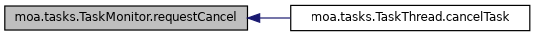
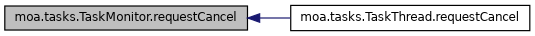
  digraph {
    rankdir=LR
    node [color=black fontname=Helvetica fontsize=10 shape=record style=filled]
    n1 [fillcolor=grey75 fontcolor=black height=0.2 label="moa.tasks.TaskMonitor.requestCancel" width=0.4]
-   n2 [fillcolor=white height=0.2 label="moa.tasks.TaskThread.cancelTask" width=0.4]
+   n2 [fillcolor=white height=0.2 label="moa.tasks.TaskThread.requestCancel" width=0.4]
    n1 -> n2 [color=midnightblue dir=back fontname=Helvetica fontsize=10 labelfontname=Helvetica labelfontsize=10 style=solid]
  }
